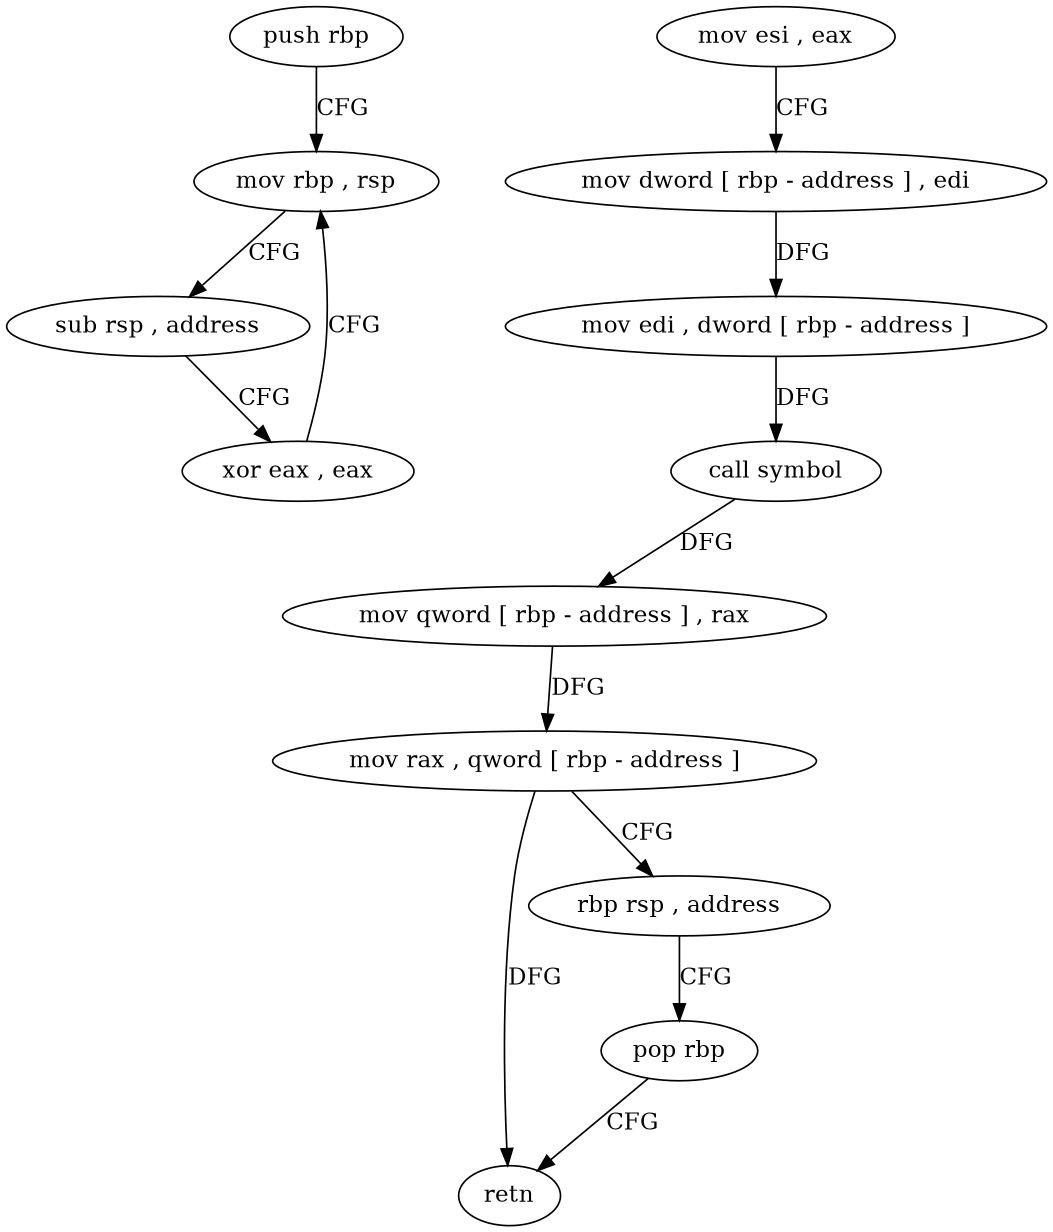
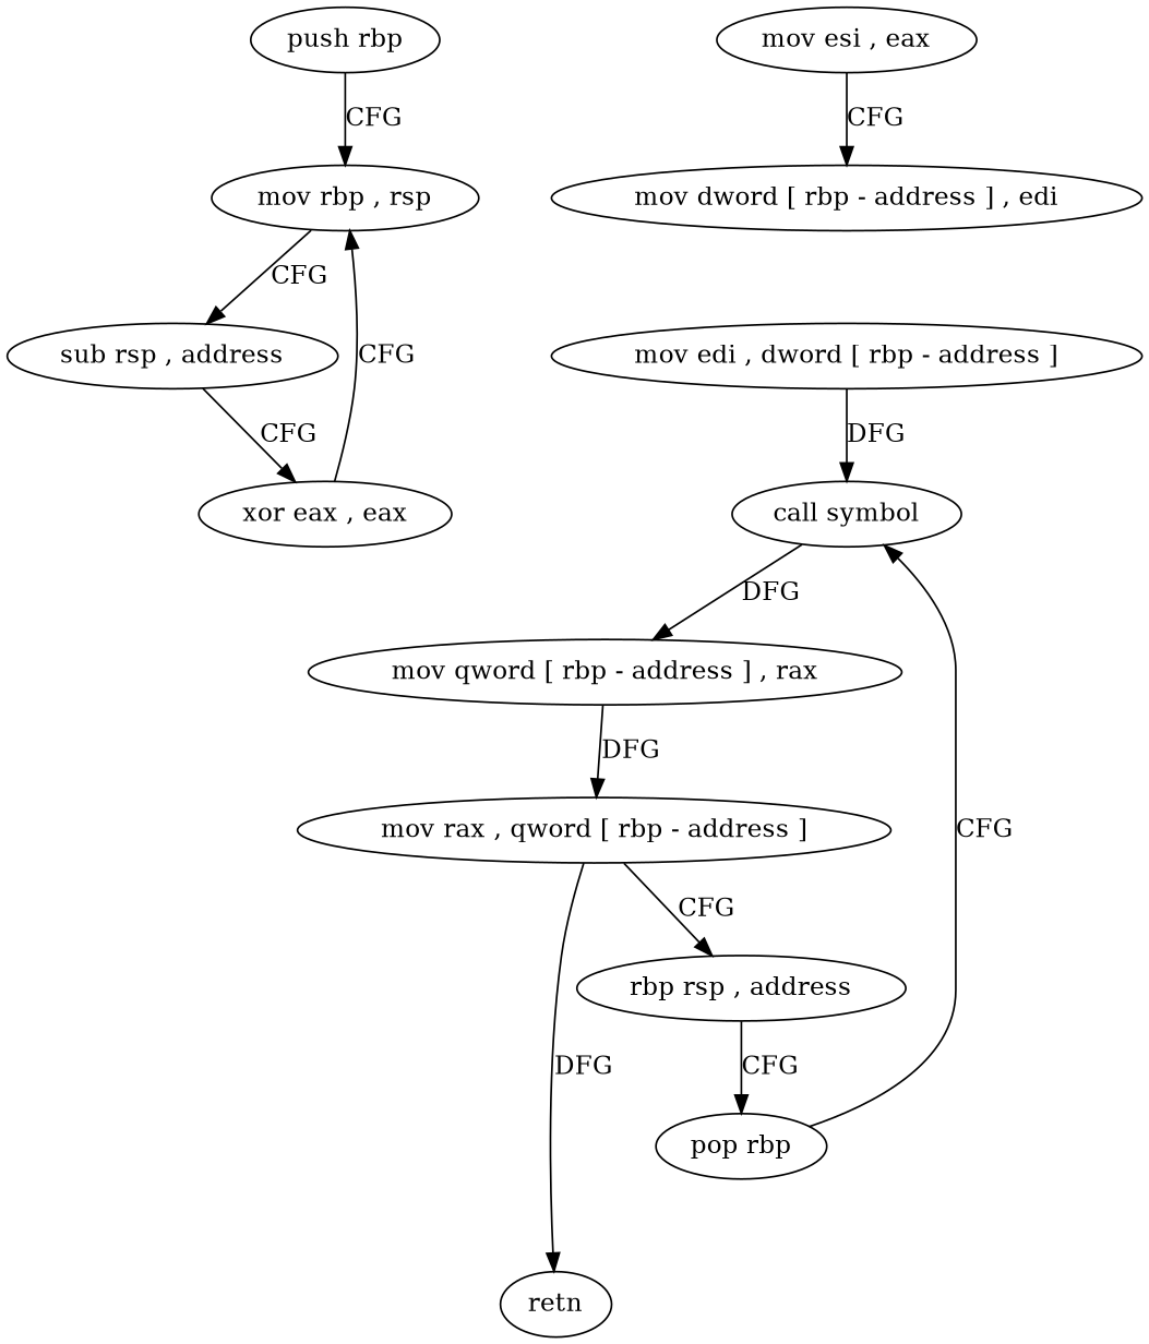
  digraph {
    n1 [label="push rbp"]
    n2 [label="mov rbp , rsp"]
    n3 [label="sub rsp , address"]
    n4 [label="xor eax , eax"]
    n5 [label="mov esi , eax"]
    n6 [label="mov dword [ rbp - address ] , edi"]
    n7 [label="mov edi , dword [ rbp - address ]"]
    n8 [label="call symbol"]
    n9 [label="mov qword [ rbp - address ] , rax"]
    n10 [label="mov rax , qword [ rbp - address ]"]
    n11 [label="rbp rsp , address"]
    n12 [label=retn]
    n13 [label="pop rbp"]
    n1 -> n2 [label=CFG]
    n2 -> n3 [label=CFG]
    n3 -> n4 [label=CFG]
    n4 -> n2 [label=CFG]
    n5 -> n6 [label=CFG]
-   n6 -> n7 [label=DFG]
    n7 -> n8 [label=DFG]
    n8 -> n9 [label=DFG]
    n9 -> n10 [label=DFG]
    n10 -> n11 [label=CFG]
    n10 -> n12 [label=DFG]
    n11 -> n13 [label=CFG]
-   n13 -> n12 [label=CFG]
+   n13 -> n8 [label=CFG]
  }
